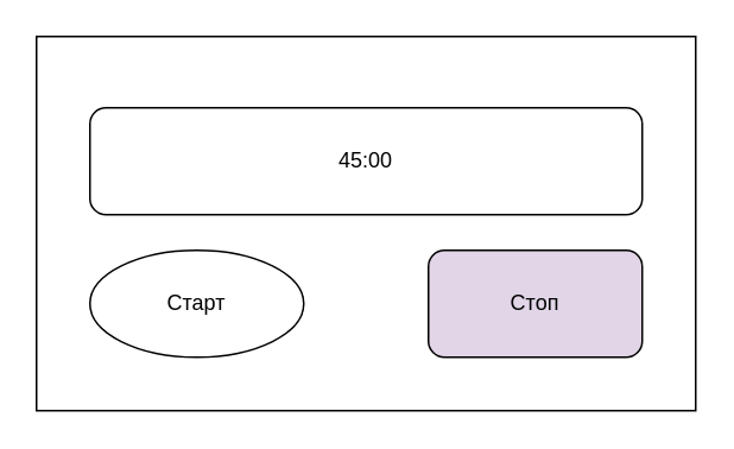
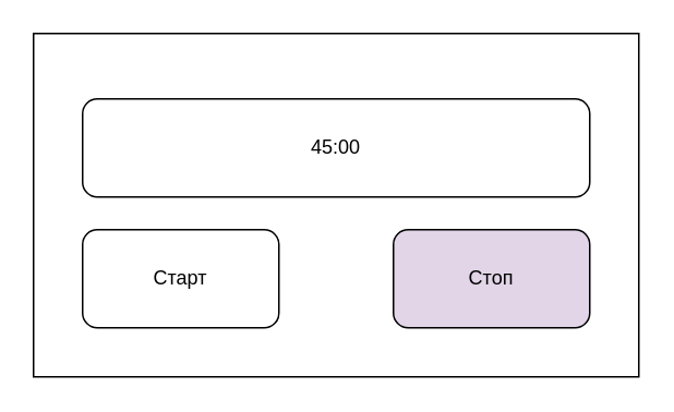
  <mxCell id="0" />
  <mxCell id="1" parent="0" />
  <mxCell id="2" value="" style="rounded=0;whiteSpace=wrap;html=1;" vertex="1" parent="1"><mxGeometry x="20" y="20" width="370" height="210" as="geometry" /></mxCell>
  <mxCell id="3" value="45:00" style="rounded=1;whiteSpace=wrap;html=1;" vertex="1" parent="1"><mxGeometry x="50" y="60" width="310" height="60" as="geometry" /></mxCell>
- <mxCell id="4" value="Cтарт" style="ellipse;whiteSpace=wrap;html=1;" vertex="1" parent="1"><mxGeometry x="50" y="140" width="120" height="60" as="geometry" /></mxCell>
+ <mxCell id="4" value="Cтарт" style="rounded=1;whiteSpace=wrap;html=1;" vertex="1" parent="1"><mxGeometry x="50" y="140" width="120" height="60" as="geometry" /></mxCell>
  <mxCell id="5" value="Стоп" style="rounded=1;whiteSpace=wrap;html=1;fillColor=#e1d5e7;" vertex="1" parent="1"><mxGeometry x="240" y="140" width="120" height="60" as="geometry" /></mxCell>
